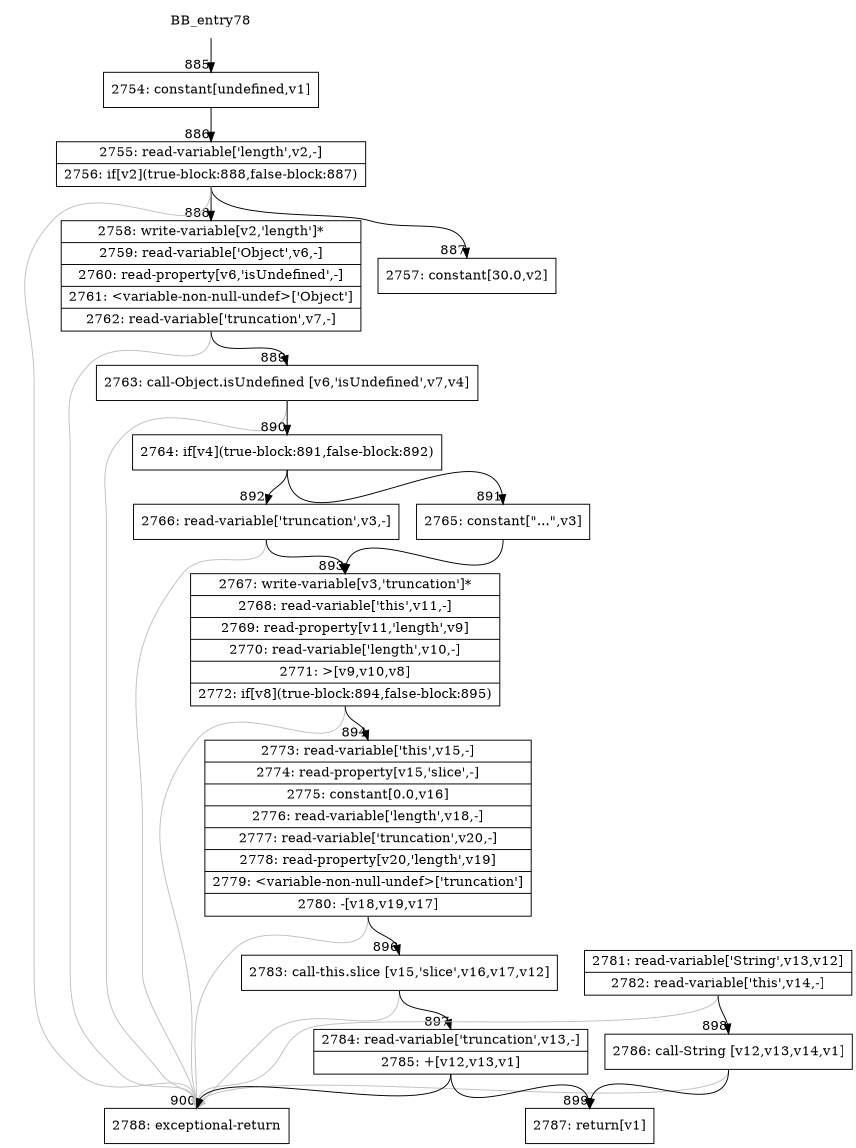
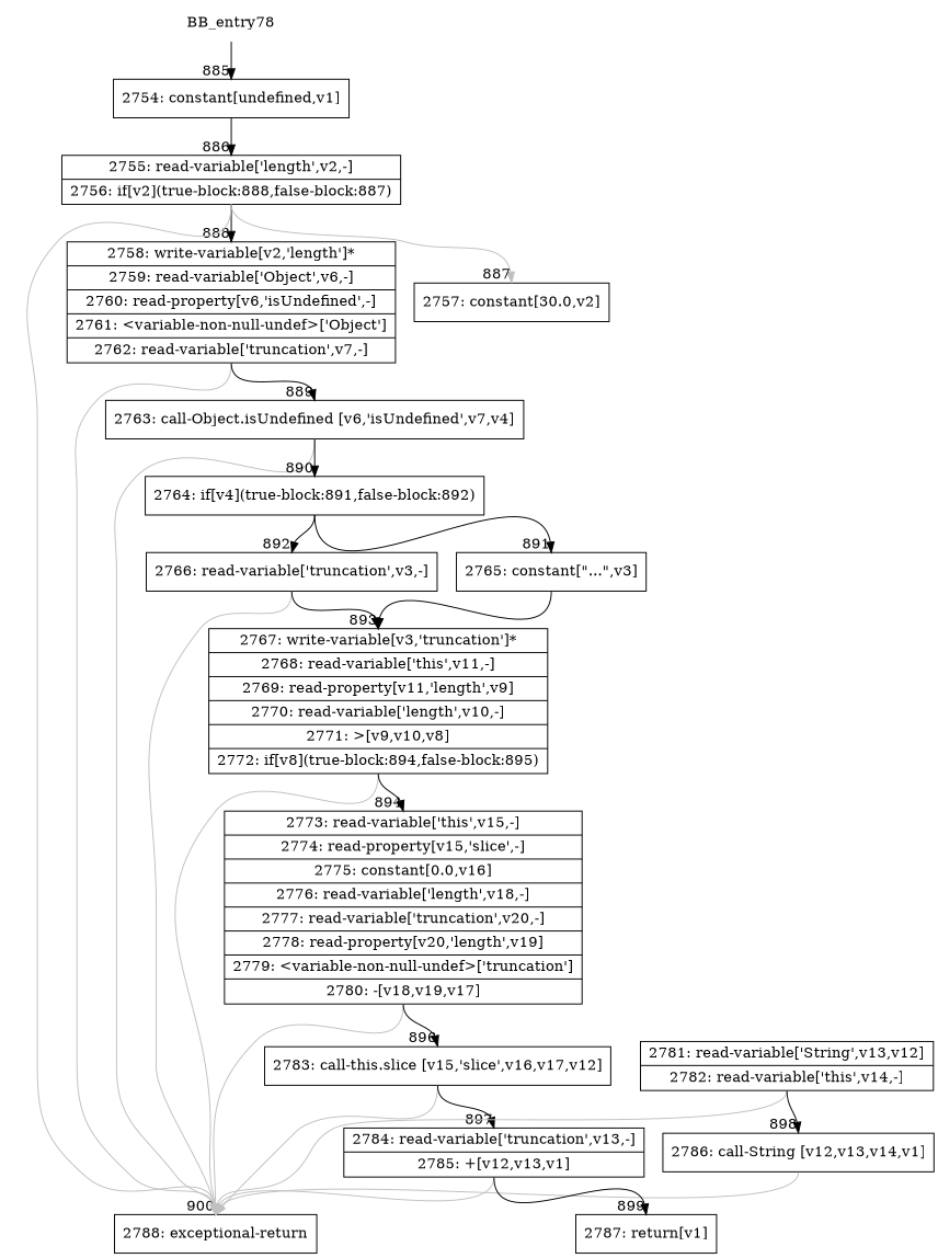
  digraph {
    rankdir=TD
    node [shape=record]
    edge [headport=n tailport=s]
    n1 [label=BB_entry78 shape=none]
    n2 [label="{2754: constant[undefined,v1]}"]
    n3 [label="{2755: read-variable['length',v2,-]|2756: if[v2](true-block:888,false-block:887)}"]
    n4 [label="{2758: write-variable[v2,'length']*|2759: read-variable['Object',v6,-]|2760: read-property[v6,'isUndefined',-]|2761: \<variable-non-null-undef\>['Object']|2762: read-variable['truncation',v7,-]}"]
    n5 [label="{2757: constant[30.0,v2]}"]
    n6 [label="{2788: exceptional-return}"]
    n7 [label="{2763: call-Object.isUndefined [v6,'isUndefined',v7,v4]}"]
    n8 [label="{2764: if[v4](true-block:891,false-block:892)}"]
    n9 [label="{2765: constant[\"...\",v3]}"]
    n10 [label="{2766: read-variable['truncation',v3,-]}"]
    n11 [label="{2767: write-variable[v3,'truncation']*|2768: read-variable['this',v11,-]|2769: read-property[v11,'length',v9]|2770: read-variable['length',v10,-]|2771: \>[v9,v10,v8]|2772: if[v8](true-block:894,false-block:895)}"]
    n12 [label="{2773: read-variable['this',v15,-]|2774: read-property[v15,'slice',-]|2775: constant[0.0,v16]|2776: read-variable['length',v18,-]|2777: read-variable['truncation',v20,-]|2778: read-property[v20,'length',v19]|2779: \<variable-non-null-undef\>['truncation']|2780: -[v18,v19,v17]}"]
    n13 [label="{2783: call-this.slice [v15,'slice',v16,v17,v12]}"]
    n14 [label="{2781: read-variable['String',v13,v12]|2782: read-variable['this',v14,-]}"]
    n15 [label="{2786: call-String [v12,v13,v14,v1]}"]
    n16 [label="{2784: read-variable['truncation',v13,-]|2785: +[v12,v13,v1]}"]
    n17 [label="{2787: return[v1]}"]
    n1 -> n2 [headlabel="    885"]
    n2 -> n3 [headlabel="      886"]
    n3 -> n4 [headlabel="      888"]
-   n3 -> n5 [headlabel="      887"]
+   n3 -> n5 [headlabel="      887" color=gray]
    n3 -> n6 [color=gray headlabel="      900"]
    n4 -> n6 [color=gray]
    n4 -> n7 [headlabel="      889"]
    n7 -> n6 [color=gray]
    n7 -> n8 [headlabel="      890"]
    n8 -> n9 [headlabel="      891"]
    n8 -> n10 [headlabel="      892"]
    n9 -> n11 [headlabel="      893"]
    n10 -> n6 [color=gray]
    n10 -> n11
    n11 -> n6 [color=gray]
    n11 -> n12 [headlabel="      894"]
    n12 -> n6 [color=gray]
    n12 -> n13 [headlabel="      896"]
    n13 -> n6 [color=gray]
    n13 -> n16 [headlabel="      897"]
    n14 -> n6 [color=gray]
    n14 -> n15 [headlabel="      898"]
    n15 -> n6 [color=gray]
-   n15 -> n17
-   n16 -> n6 [color=black]
+   n16 -> n6 [color=gray]
    n16 -> n17 [headlabel="      899"]
  }
